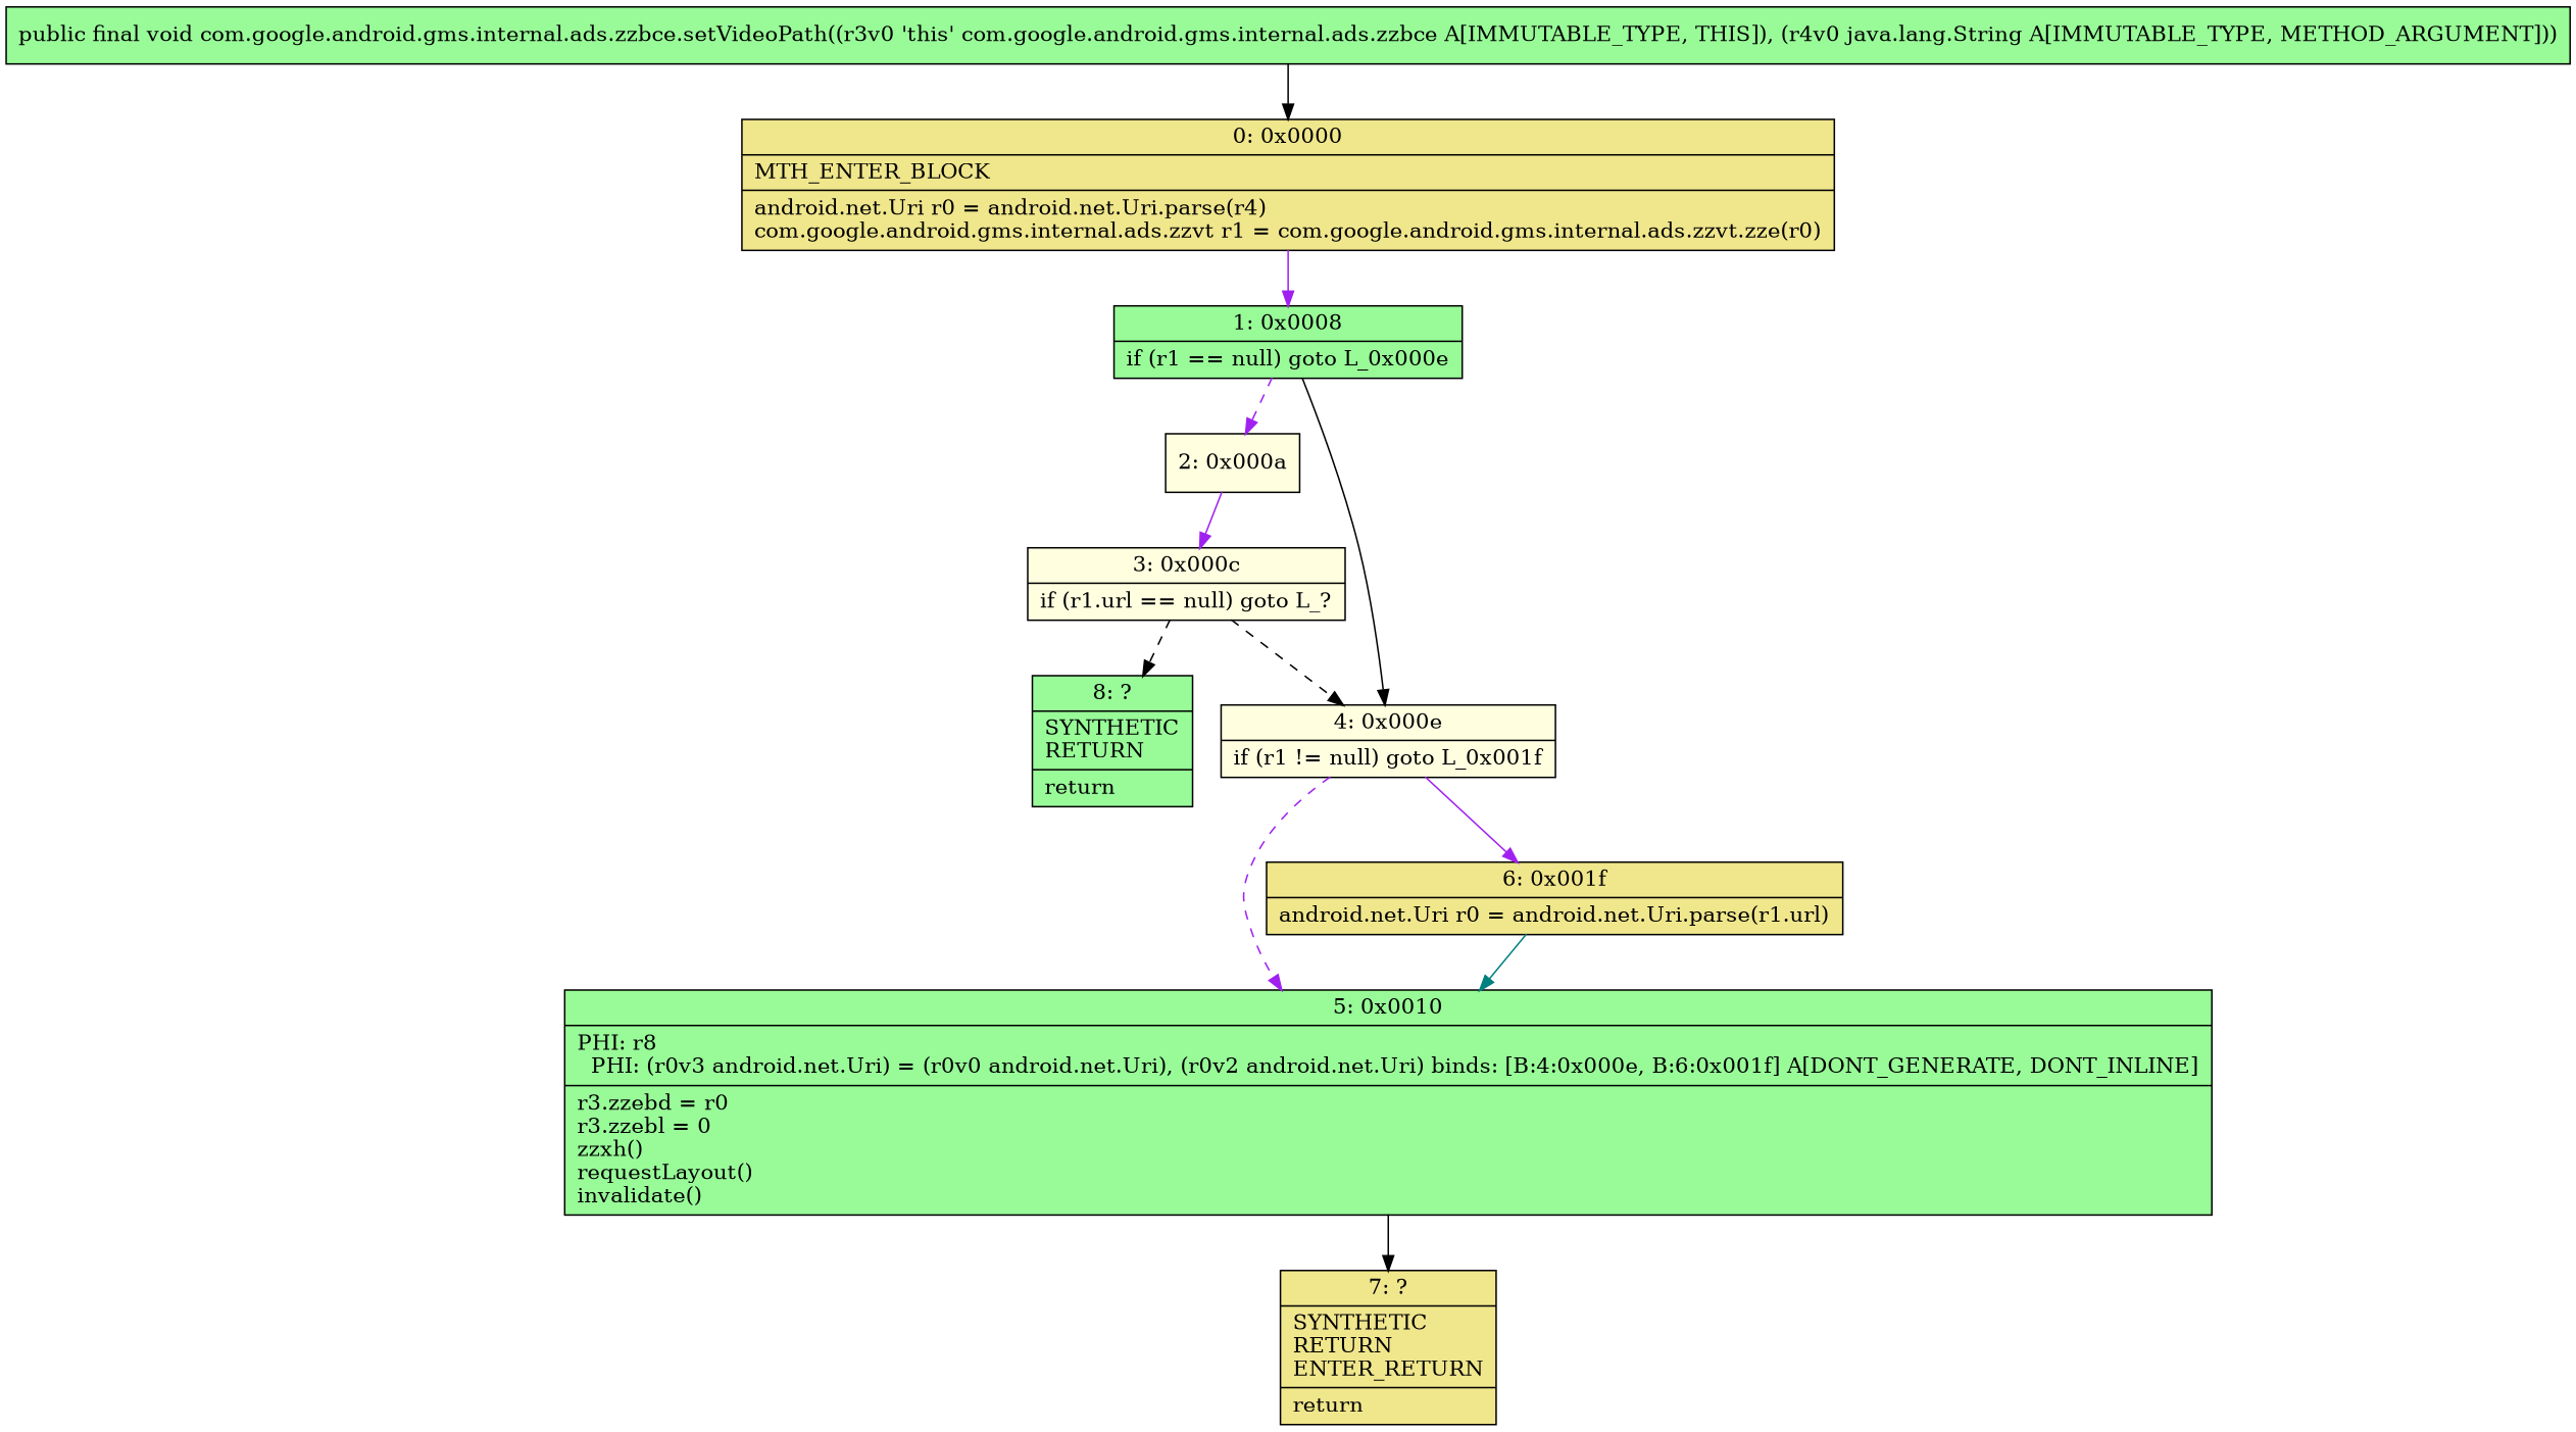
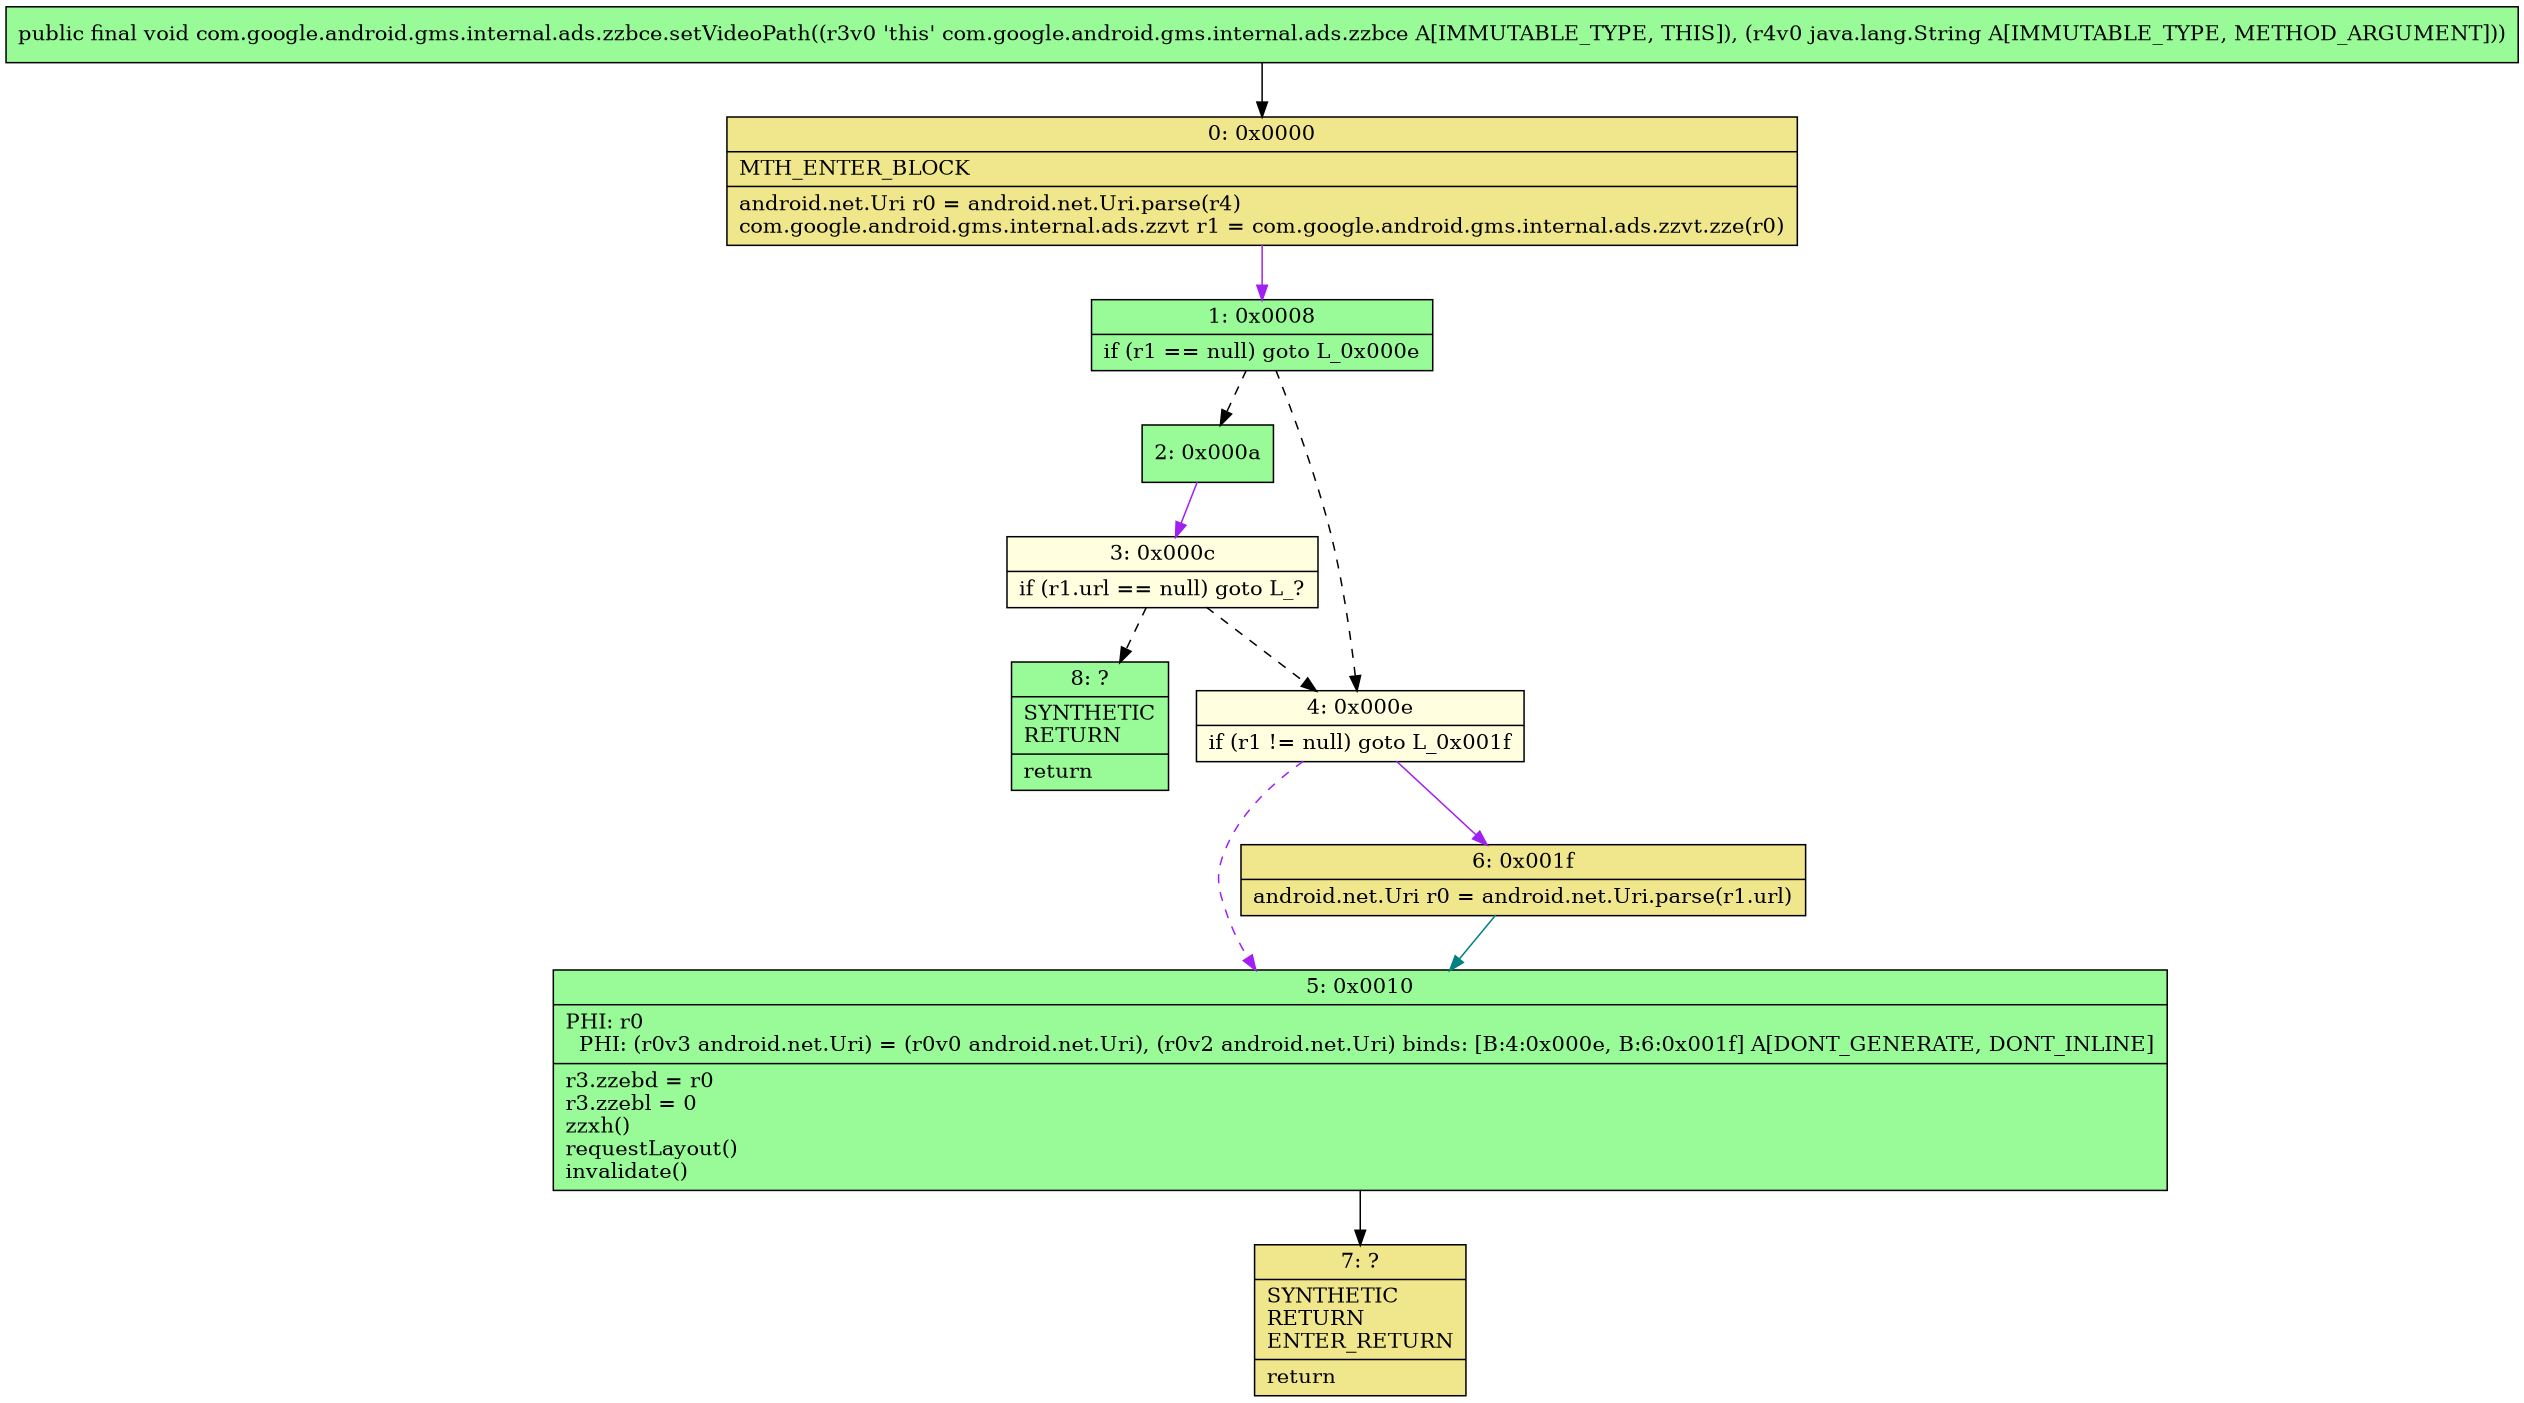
  digraph {
    node [fillcolor=palegreen shape=record style=filled]
    edge [color=purple]
    n1 [fillcolor=khaki label="{0\:\ 0x0000|MTH_ENTER_BLOCK\l|android.net.Uri r0 = android.net.Uri.parse(r4)\lcom.google.android.gms.internal.ads.zzvt r1 = com.google.android.gms.internal.ads.zzvt.zze(r0)\l}"]
    n2 [label="{1\:\ 0x0008|if (r1 == null) goto L_0x000e\l}"]
-   n3 [fillcolor=lightyellow label="{2\:\ 0x000a}"]
+   n3 [label="{2\:\ 0x000a}"]
    n4 [fillcolor=lightyellow label="{4\:\ 0x000e|if (r1 != null) goto L_0x001f\l}"]
    n5 [fillcolor=lightyellow label="{3\:\ 0x000c|if (r1.url == null) goto L_?\l}"]
-   n6 [label="{5\:\ 0x0010|PHI: r8 \l  PHI: (r0v3 android.net.Uri) = (r0v0 android.net.Uri), (r0v2 android.net.Uri) binds: [B:4:0x000e, B:6:0x001f] A[DONT_GENERATE, DONT_INLINE]\l|r3.zzebd = r0\lr3.zzebl = 0\lzzxh()\lrequestLayout()\linvalidate()\l}"]
+   n6 [label="{5\:\ 0x0010|PHI: r0 \l  PHI: (r0v3 android.net.Uri) = (r0v0 android.net.Uri), (r0v2 android.net.Uri) binds: [B:4:0x000e, B:6:0x001f] A[DONT_GENERATE, DONT_INLINE]\l|r3.zzebd = r0\lr3.zzebl = 0\lzzxh()\lrequestLayout()\linvalidate()\l}"]
    n7 [fillcolor=khaki label="{6\:\ 0x001f|android.net.Uri r0 = android.net.Uri.parse(r1.url)\l}"]
    n8 [label="{8\:\ ?|SYNTHETIC\lRETURN\l|return\l}"]
    n9 [fillcolor=khaki label="{7\:\ ?|SYNTHETIC\lRETURN\lENTER_RETURN\l|return\l}"]
    n10 [label="{public final void com.google.android.gms.internal.ads.zzbce.setVideoPath((r3v0 'this' com.google.android.gms.internal.ads.zzbce A[IMMUTABLE_TYPE, THIS]), (r4v0 java.lang.String A[IMMUTABLE_TYPE, METHOD_ARGUMENT])) }"]
    n1 -> n2
-   n2 -> n3 [style=dashed]
-   n2 -> n4 [color=black]
+   n2 -> n3 [color=black style=dashed]
+   n2 -> n4 [color=black style=dashed]
    n3 -> n5
    n4 -> n6 [style=dashed]
    n4 -> n7
    n5 -> n4 [color=black style=dashed]
    n5 -> n8 [color=black style=dashed]
    n6 -> n9 [color=black]
    n7 -> n6 [color=teal]
    n10 -> n1 [color=black]
  }
